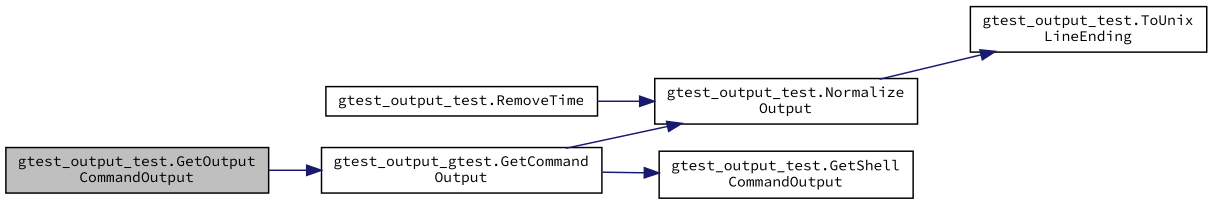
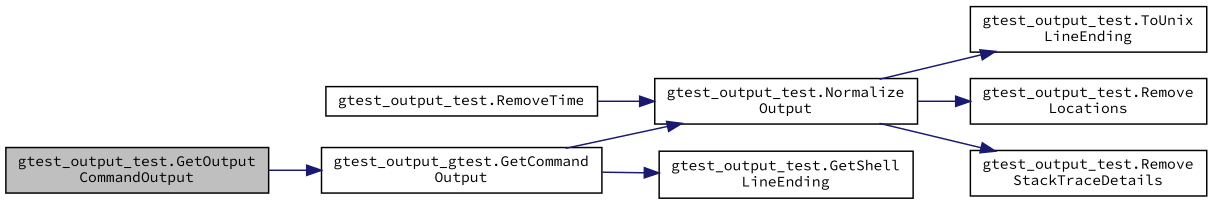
  digraph {
    fontname="Source Code Pro"
    rankdir=LR
    node [color=black fillcolor=white fontname="Source Code Pro" fontsize=10 shape=record style=filled]
    edge [color=midnightblue fontname="Source Code Pro" fontsize=10 labelfontname=Helvetica labelfontsize=10 style=solid]
    n1 [fillcolor=grey75 fontcolor=black height=0.2 label="gtest_output_test.GetOutput\lCommandOutput" width=0.4]
    n2 [height=0.2 label="gtest_output_gtest.GetCommand\lOutput" width=0.4]
    n3 [height=0.2 label="gtest_output_test.Normalize\lOutput" width=0.4]
-   n4 [height=0.2 label="gtest_output_test.GetShell\lCommandOutput" width=0.4]
+   n4 [height=0.2 label="gtest_output_test.GetShell\lLineEnding" width=0.4]
    n5 [height=0.2 label="gtest_output_test.ToUnix\lLineEnding" width=0.4]
+   n6 [height=0.2 label="gtest_output_test.Remove\lLocations" width=0.4]
+   n7 [height=0.2 label="gtest_output_test.Remove\lStackTraceDetails" width=0.4]
    n8 [height=0.2 label="gtest_output_test.RemoveTime" width=0.4]
    n1 -> n2
    n2 -> n3
    n2 -> n4
    n3 -> n5
+   n3 -> n6
+   n3 -> n7
    n8 -> n3
  }
